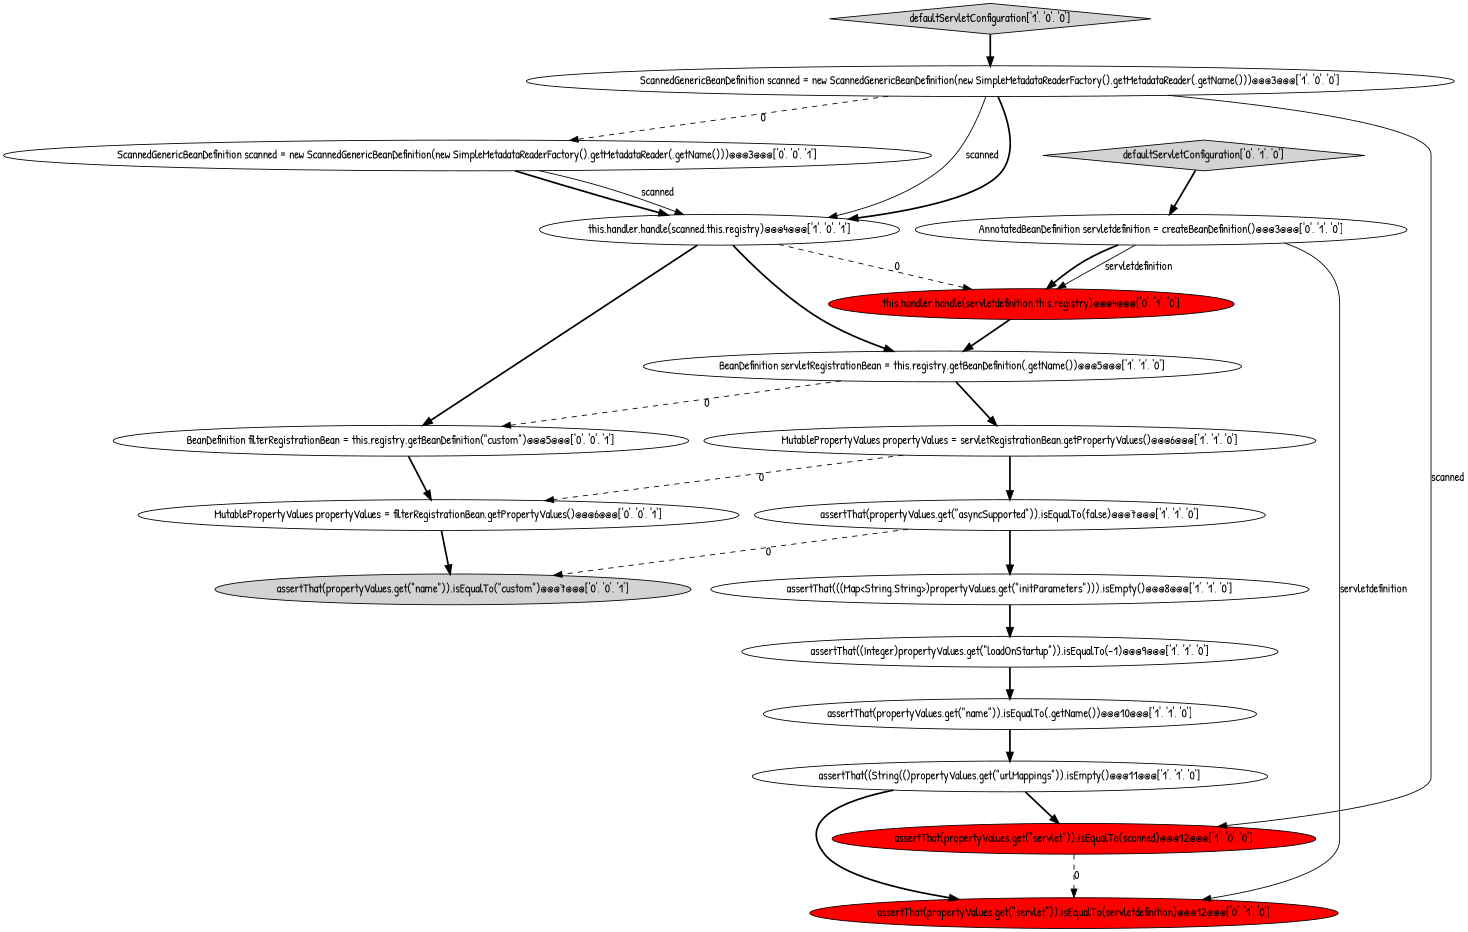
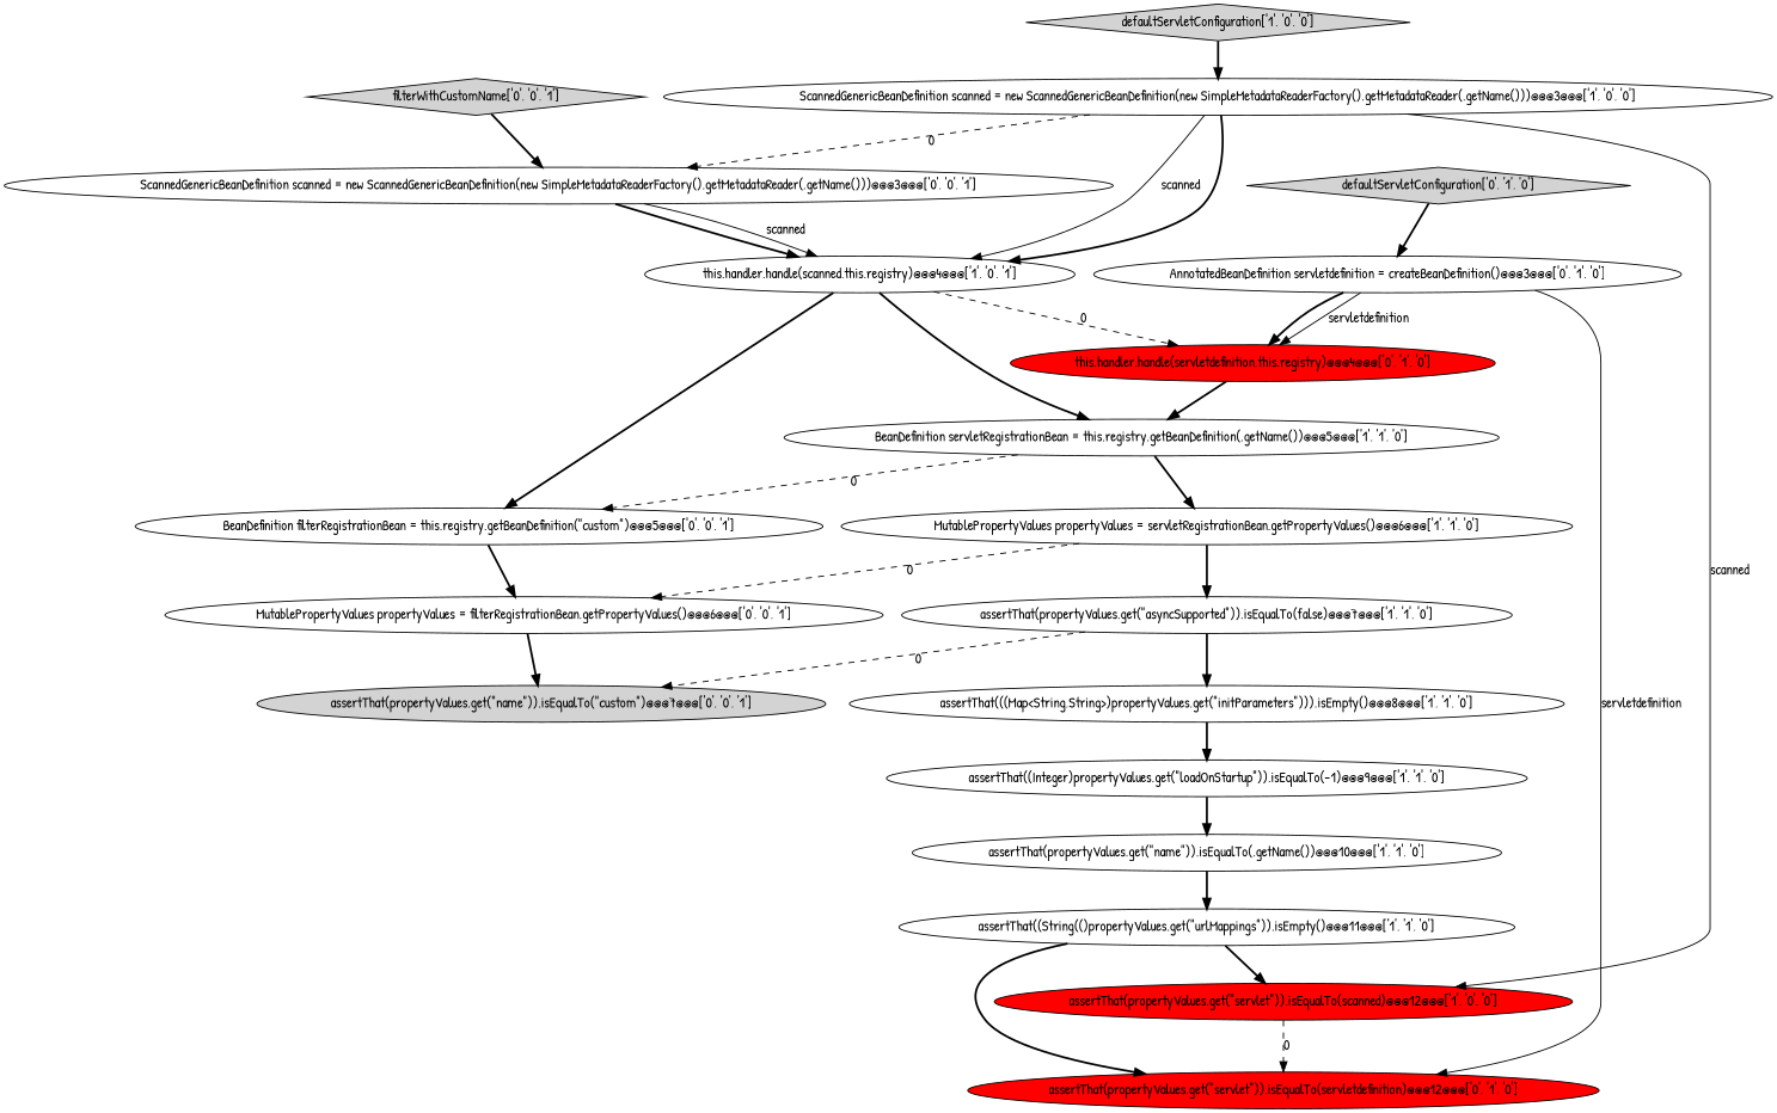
  digraph {
    fontname="Patrick Hand"
    node [fillcolor=white shape=ellipse style=filled fontname="Patrick Hand"]
    edge [style=bold fontname="Patrick Hand"]
    n1 [label="assertThat(propertyValues.get(\"name\")).isEqualTo(.getName())@@@10@@@['1', '1', '0']"]
    n2 [label="assertThat((String(()propertyValues.get(\"urlMappings\")).isEmpty()@@@11@@@['1', '1', '0']"]
    n3 [label="MutablePropertyValues propertyValues = filterRegistrationBean.getPropertyValues()@@@6@@@['0', '0', '1']"]
    n4 [fillcolor=lightgray label="assertThat(propertyValues.get(\"name\")).isEqualTo(\"custom\")@@@7@@@['0', '0', '1']"]
    n5 [label="assertThat(((Map<String,String>)propertyValues.get(\"initParameters\"))).isEmpty()@@@8@@@['1', '1', '0']"]
    n6 [label="assertThat((Integer)propertyValues.get(\"loadOnStartup\")).isEqualTo(-1)@@@9@@@['1', '1', '0']"]
    n7 [fillcolor=lightgray label="defaultServletConfiguration['1', '0', '0']" shape=diamond]
    n8 [label="ScannedGenericBeanDefinition scanned = new ScannedGenericBeanDefinition(new SimpleMetadataReaderFactory().getMetadataReader(.getName()))@@@3@@@['1', '0', '0']"]
    n9 [label="assertThat(propertyValues.get(\"asyncSupported\")).isEqualTo(false)@@@7@@@['1', '1', '0']"]
    n10 [label="this.handler.handle(scanned,this.registry)@@@4@@@['1', '0', '1']"]
    n11 [label="BeanDefinition servletRegistrationBean = this.registry.getBeanDefinition(.getName())@@@5@@@['1', '1', '0']"]
    n12 [label="BeanDefinition filterRegistrationBean = this.registry.getBeanDefinition(\"custom\")@@@5@@@['0', '0', '1']"]
    n13 [fillcolor=red label="this.handler.handle(servletdefinition,this.registry)@@@4@@@['0', '1', '0']"]
    n14 [fillcolor=lightgray label="defaultServletConfiguration['0', '1', '0']" shape=diamond]
    n15 [label="AnnotatedBeanDefinition servletdefinition = createBeanDefinition()@@@3@@@['0', '1', '0']"]
    n16 [label="MutablePropertyValues propertyValues = servletRegistrationBean.getPropertyValues()@@@6@@@['1', '1', '0']"]
    n17 [fillcolor=red label="assertThat(propertyValues.get(\"servlet\")).isEqualTo(servletdefinition)@@@12@@@['0', '1', '0']"]
    n18 [label="ScannedGenericBeanDefinition scanned = new ScannedGenericBeanDefinition(new SimpleMetadataReaderFactory().getMetadataReader(.getName()))@@@3@@@['0', '0', '1']"]
    n19 [fillcolor=red label="assertThat(propertyValues.get(\"servlet\")).isEqualTo(scanned)@@@12@@@['1', '0', '0']"]
+   n20 [fillcolor=lightgray label="filterWithCustomName['0', '0', '1']" shape=diamond]
    n1 -> n2
    n2 -> n17
    n2 -> n19
    n3 -> n4
    n5 -> n6
    n6 -> n1
    n7 -> n8
    n8 -> n10 [label=scanned style=solid]
    n8 -> n10
    n8 -> n18 [label=0 style=dashed]
    n8 -> n19 [label=scanned style=solid]
    n9 -> n4 [label=0 style=dashed]
    n9 -> n5
    n10 -> n11
    n10 -> n12
    n10 -> n13 [label=0 style=dashed]
    n11 -> n12 [label=0 style=dashed]
    n11 -> n16
    n12 -> n3
    n13 -> n11
    n14 -> n15
    n15 -> n13 [label=servletdefinition style=solid]
    n15 -> n13
    n15 -> n17 [label=servletdefinition style=solid]
    n16 -> n3 [label=0 style=dashed]
    n16 -> n9
    n18 -> n10
    n18 -> n10 [label=scanned style=solid]
    n19 -> n17 [label=0 style=dashed]
+   n20 -> n18
  }
